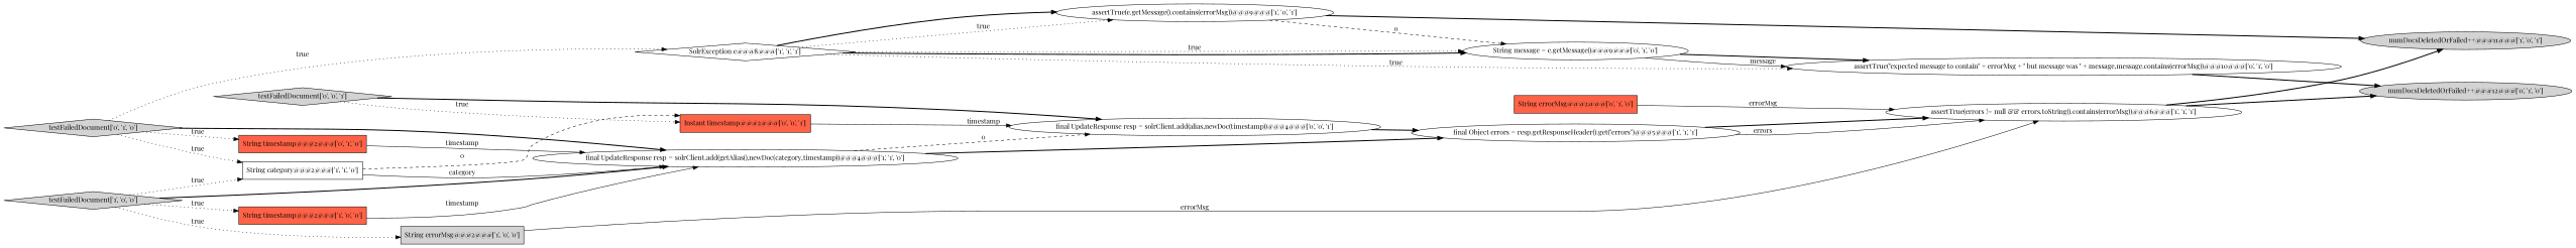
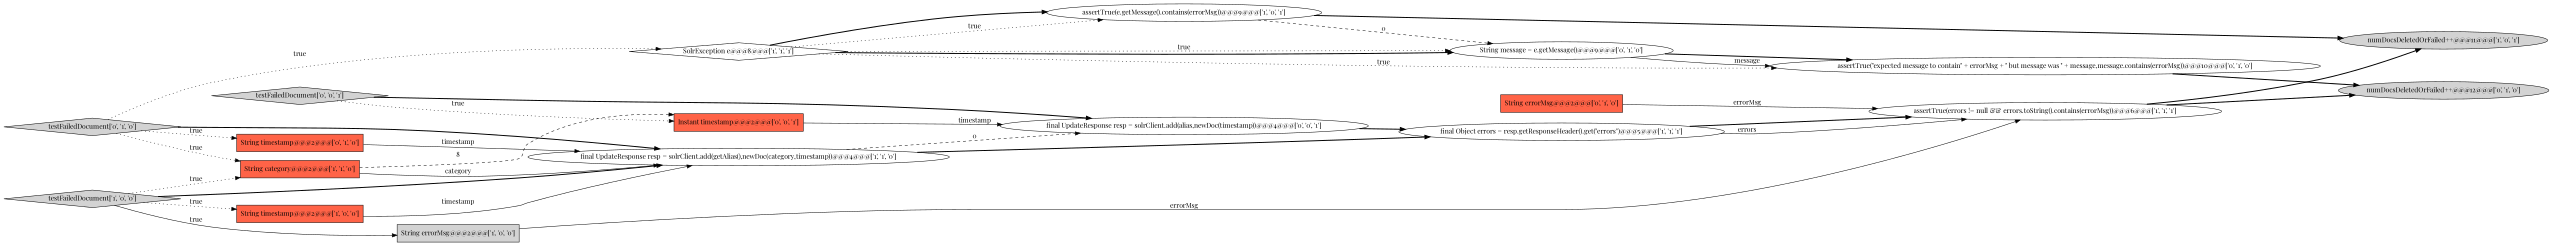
  digraph {
    fontname="Playfair Display"
    rankdir=LR
    node [fillcolor=white fontname="Playfair Display" shape=ellipse style=filled]
    edge [fontname="Playfair Display" style=bold]
    n1 [label="SolrException e@@@8@@@['1', '1', '1']" shape=diamond]
    n2 [label="assertTrue(\"expected message to contain\" + errorMsg + \" but message was \" + message,message.contains(errorMsg))@@@10@@@['0', '1', '0']"]
    n3 [label="String message = e.getMessage()@@@9@@@['0', '1', '0']"]
    n4 [label="assertTrue(e.getMessage().contains(errorMsg))@@@9@@@['1', '0', '1']"]
    n5 [fillcolor=lightgray label="numDocsDeletedOrFailed++@@@12@@@['0', '1', '0']"]
    n6 [fillcolor=lightgray label="numDocsDeletedOrFailed++@@@11@@@['1', '0', '1']"]
    n7 [fillcolor=lightgray label="String errorMsg@@@2@@@['1', '0', '0']" shape=box]
    n8 [label="assertTrue(errors != null && errors.toString().contains(errorMsg))@@@6@@@['1', '1', '1']"]
-   n9 [label="String category@@@2@@@['1', '1', '0']" shape=box]
+   n9 [fillcolor=tomato label="String category@@@2@@@['1', '1', '0']" shape=box]
    n10 [label="final UpdateResponse resp = solrClient.add(getAlias(),newDoc(category,timestamp))@@@4@@@['1', '1', '0']"]
    n11 [fillcolor=tomato label="Instant timestamp@@@2@@@['0', '0', '1']" shape=box]
    n12 [label="final Object errors = resp.getResponseHeader().get(\"errors\")@@@5@@@['1', '1', '1']"]
    n13 [label="final UpdateResponse resp = solrClient.add(alias,newDoc(timestamp))@@@4@@@['0', '0', '1']"]
    n14 [fillcolor=tomato label="String timestamp@@@2@@@['1', '0', '0']" shape=box]
    n15 [fillcolor=tomato label="String errorMsg@@@2@@@['0', '1', '0']" shape=box]
    n16 [fillcolor=lightgray label="testFailedDocument['1', '0', '0']" shape=diamond]
    n17 [fillcolor=lightgray label="testFailedDocument['0', '0', '1']" shape=diamond]
    n18 [fillcolor=lightgray label="testFailedDocument['0', '1', '0']" shape=diamond]
    n19 [fillcolor=tomato label="String timestamp@@@2@@@['0', '1', '0']" shape=box]
    n1 -> n2 [label=true style=dotted]
    n1 -> n3 [label=true style=dotted]
    n1 -> n3
    n1 -> n4
    n1 -> n4 [label=true style=dotted]
    n2 -> n5
    n3 -> n2 [label=message style=solid]
    n3 -> n2
    n4 -> n3 [label=0 style=dashed]
    n4 -> n6
    n7 -> n8 [label=errorMsg style=solid]
    n8 -> n5
    n8 -> n6
    n9 -> n10 [label=category style=solid]
-   n9 -> n11 [label=0 style=dashed]
+   n9 -> n11 [label=8 style=dashed]
    n10 -> n12
    n10 -> n13 [label=0 style=dashed]
    n11 -> n13 [label=timestamp style=solid]
    n12 -> n8 [label=errors style=solid]
    n12 -> n8
    n13 -> n12
    n14 -> n10 [label=timestamp style=solid]
    n15 -> n8 [label=errorMsg style=solid]
-   n16 -> n7 [label=true style=dotted]
+   n16 -> n7 [label=true style=solid]
    n16 -> n9 [label=true style=dotted]
    n16 -> n10
    n16 -> n14 [label=true style=dotted]
    n17 -> n11 [label=true style=dotted]
    n17 -> n13
    n18 -> n1 [label=true style=dotted]
    n18 -> n9 [label=true style=dotted]
    n18 -> n10
    n18 -> n19 [label=true style=dotted]
    n19 -> n10 [label=timestamp style=solid]
  }
